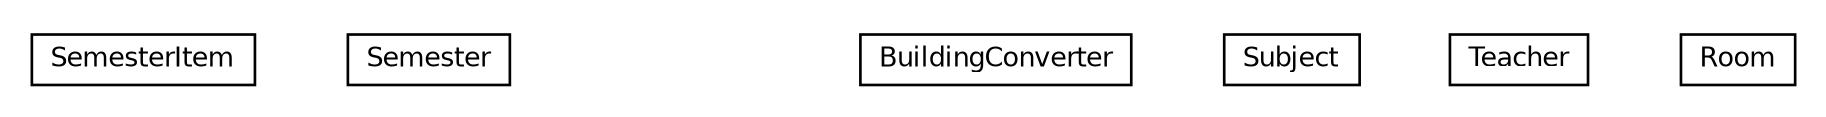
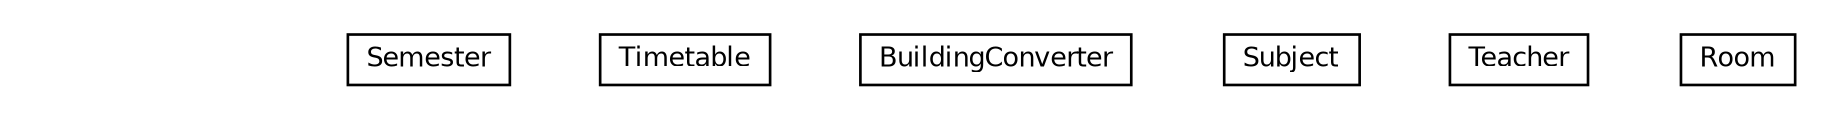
  digraph {
    nodesep=0.25
    ranksep=0.5
    node [fontcolor=black fontname=Helvetica fontsize=10.0 shape=plaintext]
-   n1 [label=<<table title="com.elte.osz.logic.entities.SemesterItem" border="0" cellborder="1" cellspacing="0" cellpadding="2" port="p" href="./SemesterItem.html"> 		<tr><td><table border="0" cellspacing="0" cellpadding="1"> <tr><td align="center" balign="center"> SemesterItem </td></tr> 		</table></td></tr> 		</table>>]
    n2 [label=<<table title="com.elte.osz.logic.entities.Semester" border="0" cellborder="1" cellspacing="0" cellpadding="2" port="p" href="./Semester.html"> 		<tr><td><table border="0" cellspacing="0" cellpadding="1"> <tr><td align="center" balign="center"> Semester </td></tr> 		</table></td></tr> 		</table>>]
+   n3 [label=<<table title="com.elte.osz.logic.entities.Timetable" border="0" cellborder="1" cellspacing="0" cellpadding="2" port="p" href="./Timetable.html"> 		<tr><td><table border="0" cellspacing="0" cellpadding="1"> <tr><td align="center" balign="center"> Timetable </td></tr> 		</table></td></tr> 		</table>>]
    n4 [label=<<table title="com.elte.osz.logic.entities.BuildingConverter" border="0" cellborder="1" cellspacing="0" cellpadding="2" port="p" href="./BuildingConverter.html"> 		<tr><td><table border="0" cellspacing="0" cellpadding="1"> <tr><td align="center" balign="center"> BuildingConverter </td></tr> 		</table></td></tr> 		</table>>]
    n5 [label=<<table title="com.elte.osz.logic.entities.Subject" border="0" cellborder="1" cellspacing="0" cellpadding="2" port="p" href="./Subject.html"> 		<tr><td><table border="0" cellspacing="0" cellpadding="1"> <tr><td align="center" balign="center"> Subject </td></tr> 		</table></td></tr> 		</table>>]
    n6 [label=<<table title="com.elte.osz.logic.entities.Teacher" border="0" cellborder="1" cellspacing="0" cellpadding="2" port="p" href="./Teacher.html"> 		<tr><td><table border="0" cellspacing="0" cellpadding="1"> <tr><td align="center" balign="center"> Teacher </td></tr> 		</table></td></tr> 		</table>>]
    n7 [label=<<table title="com.elte.osz.logic.entities.Room" border="0" cellborder="1" cellspacing="0" cellpadding="2" port="p" href="./Room.html"> 		<tr><td><table border="0" cellspacing="0" cellpadding="1"> <tr><td align="center" balign="center"> Room </td></tr> 		</table></td></tr> 		</table>>]
  }
